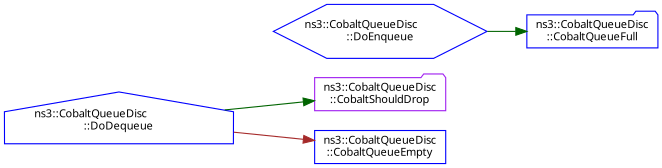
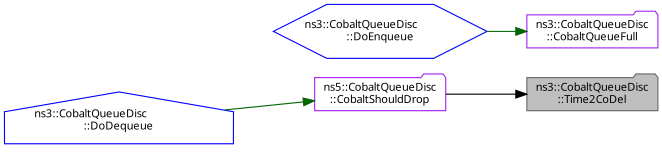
  digraph {
    fontname="Noto Sans"
    rankdir=RL
    node [color=blue fillcolor=white fontname="Noto Sans" fontsize=10 shape=folder style=filled]
    edge [color=darkgreen dir=back fontname="Noto Sans" fontsize=10 labelfontname=Helvetica labelfontsize=10 style=solid]
-   n2 [color=purple height=0.2 label="ns3::CobaltQueueDisc\l::CobaltShouldDrop" width=0.4]
-   n3 [height=0.2 label="ns3::CobaltQueueDisc\l::CobaltQueueEmpty" shape=box width=0.4]
+   n1 [color=gray40 fillcolor=grey75 fontcolor=black height=0.2 label="ns3::CobaltQueueDisc\l::Time2CoDel" width=0.4]
+   n2 [color=purple height=0.2 label="ns5::CobaltQueueDisc\l::CobaltShouldDrop" width=0.4]
    n4 [height=0.2 label="ns3::CobaltQueueDisc\l::DoDequeue" shape=house width=0.4]
-   n5 [height=0.2 label="ns3::CobaltQueueDisc\l::CobaltQueueFull" width=0.4]
+   n5 [color=purple height=0.2 label="ns3::CobaltQueueDisc\l::CobaltQueueFull" width=0.4]
    n6 [height=0.2 label="ns3::CobaltQueueDisc\l::DoEnqueue" shape=hexagon width=0.4]
+   n1 -> n2 [color=black]
    n2 -> n4
-   n3 -> n4 [color=brown]
    n5 -> n6
  }
